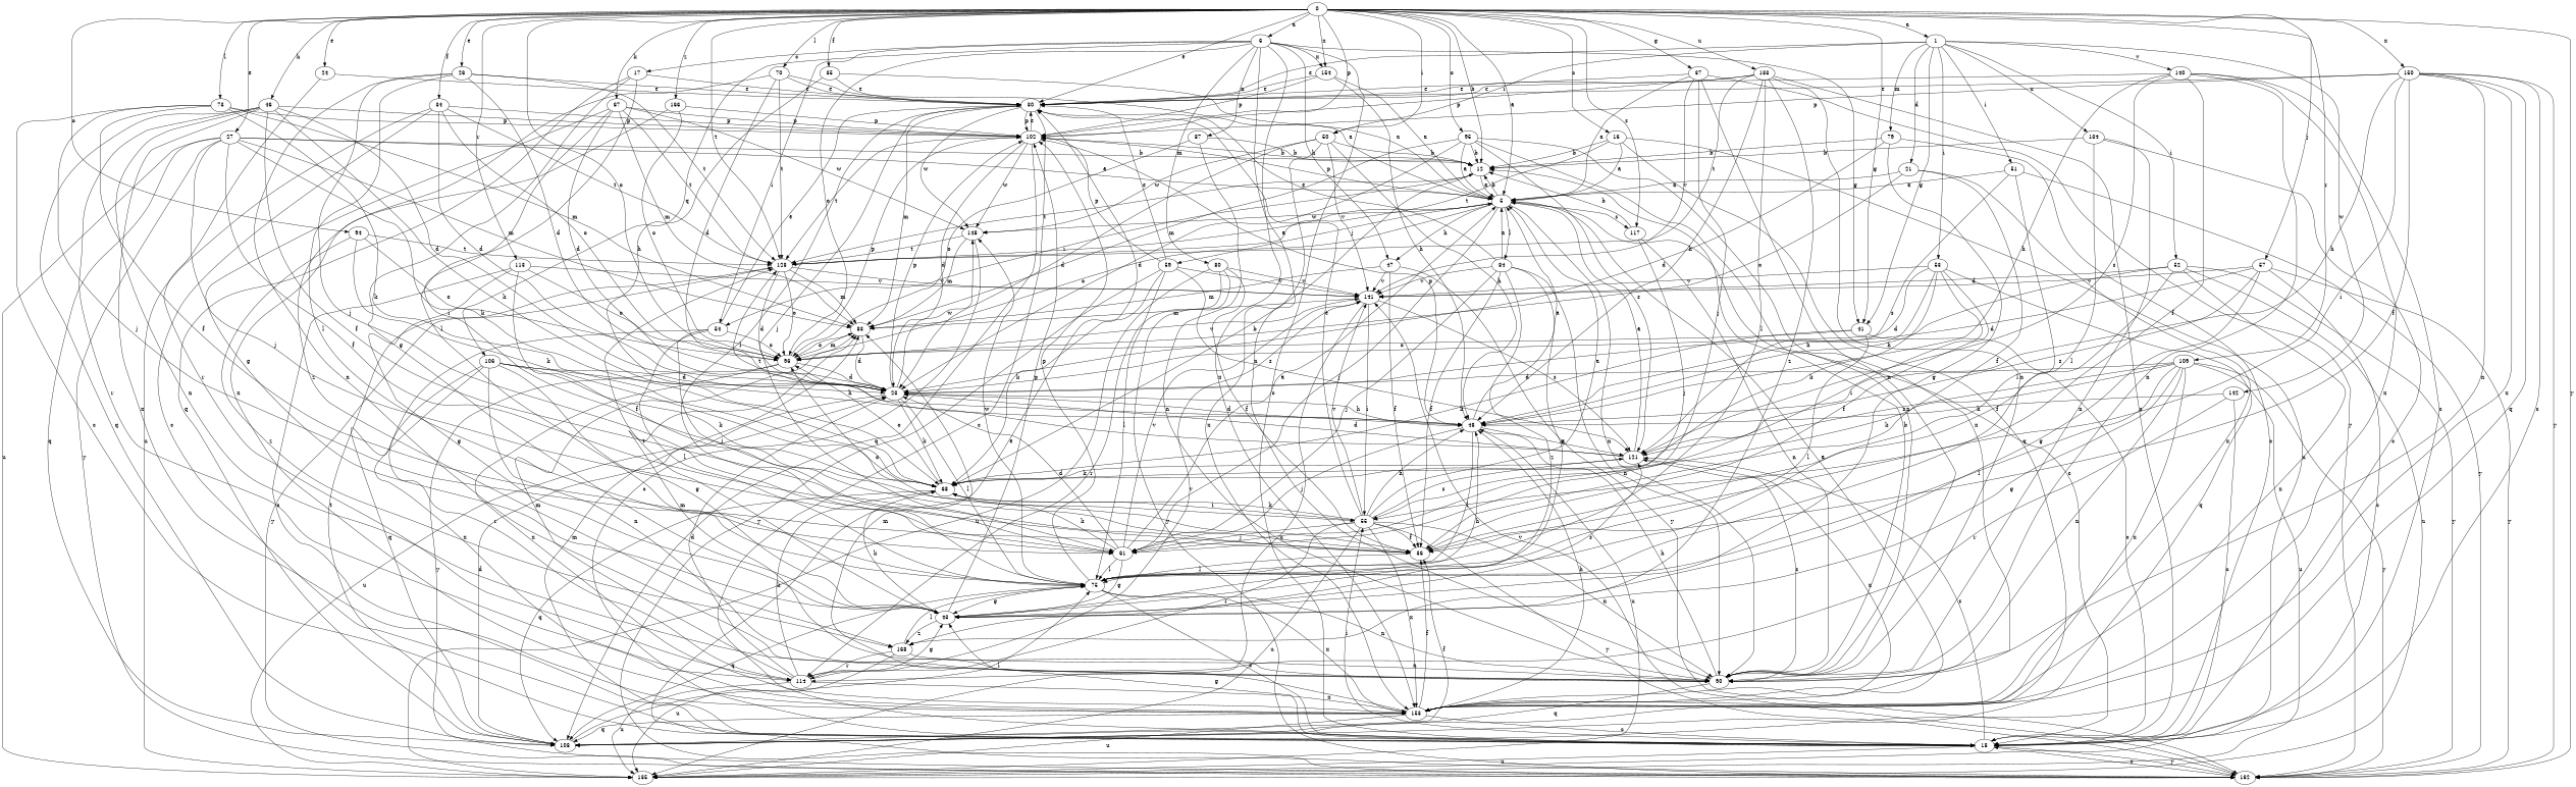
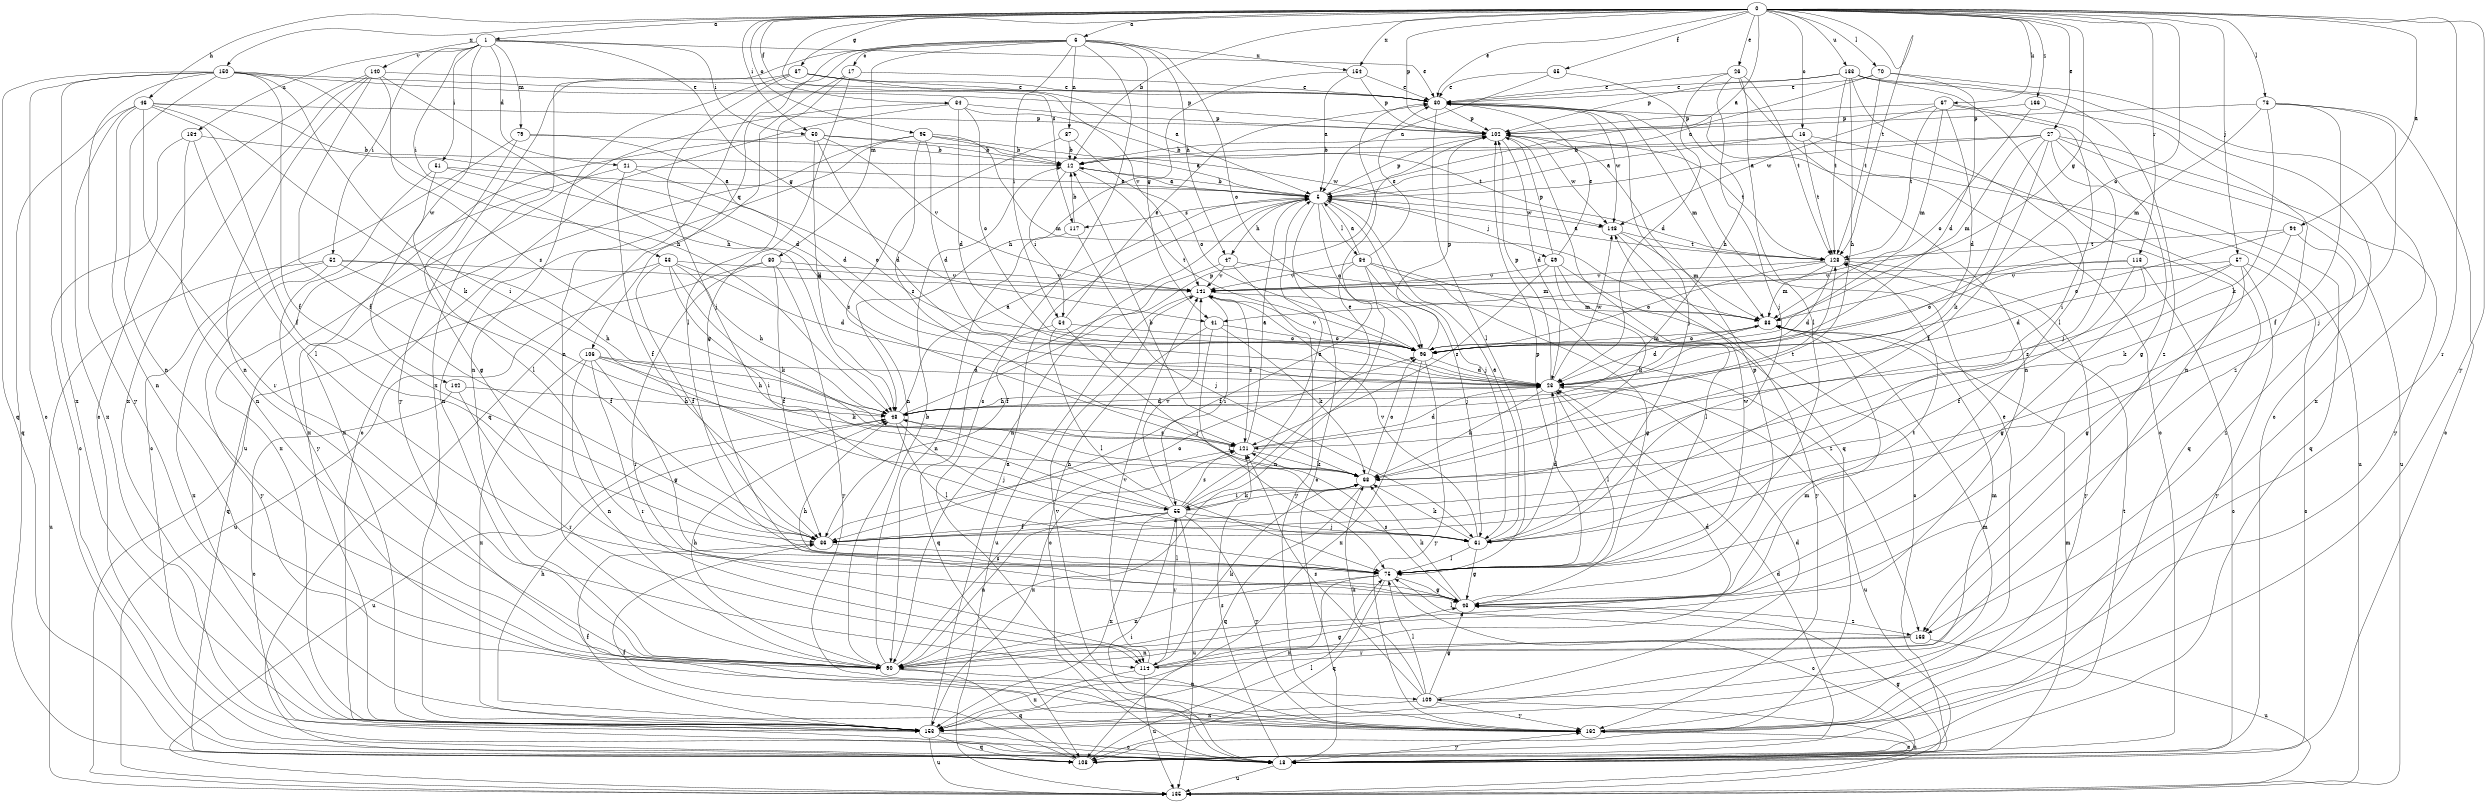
  strict digraph {
    0
    1
    n3 [label=6]
    5
    12
    16
-   24
    26
    27
    30
    34
    35
    37
    41
    46
    50
    57
    67
    70
    73
    94
    95
    96
    102
    109
    113
    117
    128
    133
    150
    154
    162
    166
    21
    51
    52
    53
    79
    134
    140
    142
    17
    18
    47
    54
    80
    87
    90
    106
    n50 [label=153]
    59
    61
    n53 [label=84]
    148
    108
    135
    114
    75
    23
    83
    36
    68
    48
    141
    43
    121
    55
    168
    0 -> 1 [label=a]
    0 -> n3 [label=a]
    0 -> 5 [label=a]
    0 -> 12 [label=b]
    0 -> 16 [label=c]
-   0 -> 24 [label=e]
    0 -> 26 [label=e]
    0 -> 27 [label=e]
    0 -> 30 [label=e]
    0 -> 34 [label=f]
    0 -> 35 [label=f]
    0 -> 37 [label=g]
    0 -> 41 [label=g]
    0 -> 46 [label=h]
    0 -> 50 [label=i]
    0 -> 57 [label=j]
    0 -> 67 [label=k]
    0 -> 70 [label=l]
    0 -> 73 [label=l]
-   0 -> 94 [label=o]
+   0 -> 94 [label=a]
    0 -> 95 [label=o]
    0 -> 96 [label=o]
    0 -> 102 [label=p]
    0 -> 109 [label=r]
    0 -> 113 [label=r]
    0 -> 117 [label=s]
    0 -> 128 [label=t]
    0 -> 133 [label=u]
    0 -> 150 [label=x]
    0 -> 154 [label=x]
    0 -> 162 [label=y]
    0 -> 166 [label=z]
    1 -> 30 [label=e]
    1 -> 41 [label=g]
    1 -> 50 [label=i]
    1 -> 21 [label=d]
    1 -> 51 [label=i]
    1 -> 52 [label=i]
    1 -> 53 [label=i]
    1 -> 79 [label=m]
    1 -> 134 [label=u]
    1 -> 140 [label=v]
    1 -> 142 [label=w]
    n3 -> 41 [label=g]
    n3 -> 96 [label=o]
    n3 -> 154 [label=x]
    n3 -> 17 [label=c]
    n3 -> 18 [label=c]
    n3 -> 47 [label=h]
    n3 -> 54 [label=i]
    n3 -> 80 [label=m]
    n3 -> 87 [label=n]
    n3 -> 90 [label=n]
    n3 -> 106 [label=q]
    n3 -> n50 [label=x]
    5 -> 12 [label=b]
    5 -> 96 [label=o]
    5 -> 102 [label=p]
    5 -> 117 [label=s]
    5 -> 18 [label=c]
    5 -> 47 [label=h]
    5 -> 90 [label=n]
    5 -> 59 [label=j]
    5 -> 61 [label=j]
    5 -> n53 [label=l]
    5 -> 148 [label=w]
    12 -> 5 [label=a]
-   12 -> 128 [label=t]
+   12 -> 96 [label=t]
    12 -> 54 [label=i]
    16 -> 5 [label=a]
    16 -> 12 [label=b]
    16 -> 128 [label=t]
    16 -> 108 [label=q]
    16 -> 135 [label=u]
-   24 -> 30 [label=e]
-   24 -> 114 [label=r]
    26 -> 30 [label=e]
    26 -> 128 [label=t]
    26 -> 90 [label=n]
    26 -> 61 [label=j]
    26 -> 75 [label=l]
    26 -> 23 [label=d]
    27 -> 5 [label=a]
    27 -> 12 [label=b]
    27 -> 162 [label=y]
    27 -> 61 [label=j]
    27 -> 108 [label=q]
    27 -> 135 [label=u]
    27 -> 83 [label=m]
    27 -> 36 [label=f]
    27 -> 68 [label=k]
    30 -> 102 [label=p]
    30 -> 18 [label=c]
    30 -> 61 [label=j]
    30 -> 148 [label=w]
    30 -> 75 [label=l]
    30 -> 83 [label=m]
    34 -> 96 [label=o]
    34 -> 102 [label=p]
    34 -> 128 [label=t]
    34 -> 18 [label=c]
    34 -> 135 [label=u]
    34 -> 23 [label=d]
    35 -> 5 [label=a]
    35 -> 30 [label=e]
    35 -> 48 [label=h]
    37 -> 5 [label=a]
    37 -> 30 [label=e]
    37 -> 162 [label=y]
    37 -> 90 [label=n]
    37 -> 61 [label=j]
    37 -> 141 [label=v]
    41 -> 96 [label=o]
    41 -> 18 [label=c]
    41 -> 75 [label=l]
    41 -> 68 [label=k]
    46 -> 102 [label=p]
    46 -> 90 [label=n]
    46 -> n50 [label=x]
    46 -> 108 [label=q]
    46 -> 114 [label=r]
    46 -> 23 [label=d]
    46 -> 36 [label=f]
    46 -> 68 [label=k]
    50 -> 12 [label=b]
    50 -> n50 [label=x]
    50 -> 148 [label=w]
    50 -> 23 [label=d]
    50 -> 48 [label=h]
    50 -> 141 [label=v]
    57 -> 162 [label=y]
    57 -> 18 [label=c]
    57 -> 23 [label=d]
    57 -> 141 [label=v]
    57 -> 43 [label=g]
    57 -> 121 [label=s]
    67 -> 102 [label=p]
    67 -> 128 [label=t]
    67 -> 148 [label=w]
    67 -> 23 [label=d]
    67 -> 83 [label=m]
    67 -> 43 [label=g]
    67 -> 55 [label=i]
    70 -> 5 [label=a]
    70 -> 30 [label=e]
    70 -> 128 [label=t]
    70 -> n50 [label=x]
    70 -> 23 [label=d]
    73 -> 102 [label=p]
    73 -> 18 [label=c]
    73 -> 61 [label=j]
    73 -> 83 [label=m]
    73 -> 36 [label=f]
    73 -> 68 [label=k]
    94 -> 96 [label=o]
    94 -> 128 [label=t]
    94 -> 68 [label=k]
    94 -> 168 [label=z]
    95 -> 5 [label=a]
    95 -> 12 [label=b]
    95 -> 90 [label=n]
    95 -> n50 [label=x]
    95 -> 23 [label=d]
    95 -> 83 [label=m]
    95 -> 121 [label=s]
    96 -> 102 [label=p]
    96 -> 162 [label=y]
    96 -> n50 [label=x]
    96 -> 23 [label=d]
    96 -> 83 [label=m]
    96 -> 141 [label=v]
    102 -> 12 [label=b]
-   102 -> 30 [label=e]
    102 -> 128 [label=t]
    102 -> 148 [label=w]
    102 -> 108 [label=q]
    102 -> 23 [label=d]
    109 -> 162 [label=y]
-   109 -> 90 [label=n]
+   90 -> 109 [label=n]
    109 -> n50 [label=x]
    109 -> 135 [label=u]
    109 -> 75 [label=l]
    109 -> 23 [label=d]
    109 -> 68 [label=k]
    109 -> 43 [label=g]
    109 -> 121 [label=s]
    113 -> 96 [label=o]
    113 -> 18 [label=c]
    113 -> 36 [label=f]
    113 -> 141 [label=v]
    113 -> 43 [label=g]
    117 -> 12 [label=b]
    117 -> 90 [label=n]
    117 -> 61 [label=j]
    128 -> 5 [label=a]
    128 -> 96 [label=o]
    128 -> 162 [label=y]
    128 -> 23 [label=d]
    128 -> 83 [label=m]
    128 -> 141 [label=v]
    133 -> 30 [label=e]
    133 -> 102 [label=p]
    133 -> 128 [label=t]
    133 -> 18 [label=c]
    133 -> 90 [label=n]
    133 -> 75 [label=l]
    133 -> 48 [label=h]
    133 -> 168 [label=z]
    150 -> 30 [label=e]
    150 -> 102 [label=p]
    150 -> 162 [label=y]
    150 -> 18 [label=c]
    150 -> 90 [label=n]
    150 -> n50 [label=x]
    150 -> 108 [label=q]
    150 -> 36 [label=f]
    150 -> 48 [label=h]
    150 -> 55 [label=i]
    154 -> 5 [label=a]
    154 -> 30 [label=e]
    154 -> 102 [label=p]
    154 -> 48 [label=h]
    162 -> 30 [label=e]
    162 -> 18 [label=c]
    162 -> 141 [label=v]
    166 -> 96 [label=o]
    166 -> 102 [label=p]
    166 -> 168 [label=z]
    21 -> 5 [label=a]
    21 -> 96 [label=o]
    21 -> n50 [label=x]
    21 -> 36 [label=f]
    51 -> 5 [label=a]
    51 -> 162 [label=y]
    51 -> 75 [label=l]
    51 -> 121 [label=s]
    52 -> 162 [label=y]
    52 -> n50 [label=x]
    52 -> 135 [label=u]
    52 -> 36 [label=f]
    52 -> 48 [label=h]
    52 -> 141 [label=d]
    53 -> 108 [label=q]
    53 -> 23 [label=d]
    53 -> 36 [label=f]
    53 -> 68 [label=k]
    53 -> 48 [label=h]
    53 -> 141 [label=v]
    53 -> 55 [label=i]
    79 -> 12 [label=b]
    79 -> 18 [label=c]
    79 -> 23 [label=d]
    79 -> 43 [label=g]
    134 -> 12 [label=b]
    134 -> 18 [label=c]
    134 -> 90 [label=n]
    134 -> 75 [label=l]
    140 -> 30 [label=e]
    140 -> 18 [label=c]
    140 -> 90 [label=n]
    140 -> n50 [label=x]
    140 -> 36 [label=f]
    140 -> 48 [label=h]
    140 -> 121 [label=s]
    142 -> 18 [label=c]
    142 -> 114 [label=r]
    142 -> 48 [label=h]
    17 -> 30 [label=e]
    17 -> 108 [label=q]
    17 -> 75 [label=l]
    17 -> 43 [label=g]
    18 -> 162 [label=y]
    18 -> 135 [label=u]
    18 -> 83 [label=m]
    18 -> 43 [label=g]
    18 -> 121 [label=s]
    18 -> 55 [label=i]
    47 -> 162 [label=y]
    47 -> 83 [label=m]
    47 -> 36 [label=f]
    47 -> 141 [label=v]
    54 -> 30 [label=e]
    54 -> 96 [label=o]
    54 -> 61 [label=j]
    54 -> 108 [label=q]
    54 -> 75 [label=l]
    80 -> 162 [label=y]
    80 -> 135 [label=u]
    80 -> 114 [label=r]
    80 -> 36 [label=f]
    80 -> 141 [label=v]
    87 -> 12 [label=b]
    87 -> 96 [label=o]
    87 -> 90 [label=n]
    90 -> 12 [label=b]
    90 -> 108 [label=q]
    90 -> 83 [label=m]
    90 -> 48 [label=h]
    90 -> 121 [label=s]
    106 -> 90 [label=n]
    106 -> n50 [label=x]
    106 -> 114 [label=r]
    106 -> 23 [label=d]
    106 -> 68 [label=k]
    106 -> 48 [label=h]
    106 -> 43 [label=g]
    n50 -> 5 [label=a]
    n50 -> 18 [label=c]
    n50 -> 108 [label=q]
    n50 -> 135 [label=u]
    n50 -> 83 [label=m]
    n50 -> 36 [label=f]
    n50 -> 48 [label=h]
    59 -> 30 [label=e]
    59 -> 102 [label=p]
    59 -> 162 [label=y]
    59 -> 75 [label=l]
    59 -> 68 [label=k]
    59 -> 141 [label=v]
    59 -> 121 [label=s]
    61 -> 5 [label=a]
    61 -> 75 [label=l]
    61 -> 23 [label=d]
    61 -> 68 [label=k]
    61 -> 141 [label=v]
    61 -> 43 [label=g]
    n53 -> 5 [label=a]
    n53 -> 30 [label=e]
    n53 -> 90 [label=n]
    n53 -> 61 [label=j]
    n53 -> 36 [label=f]
    n53 -> 141 [label=v]
    n53 -> 43 [label=g]
    n53 -> 168 [label=z]
    148 -> 128 [label=t]
    148 -> 18 [label=c]
    148 -> 83 [label=m]
    108 -> 128 [label=t]
    108 -> 75 [label=l]
    108 -> 23 [label=d]
    108 -> 36 [label=f]
    114 -> n50 [label=x]
    114 -> 135 [label=u]
    114 -> 23 [label=d]
    114 -> 83 [label=m]
    114 -> 68 [label=k]
    114 -> 141 [label=v]
    114 -> 43 [label=g]
    75 -> 102 [label=p]
    75 -> 18 [label=c]
    75 -> 90 [label=n]
    75 -> n50 [label=x]
    75 -> 148 [label=w]
    75 -> 108 [label=q]
    75 -> 43 [label=g]
    23 -> 102 [label=p]
    23 -> 148 [label=w]
    23 -> 135 [label=u]
    23 -> 75 [label=l]
    23 -> 68 [label=k]
    23 -> 48 [label=h]
    83 -> 96 [label=o]
    83 -> 23 [label=d]
    36 -> 96 [label=o]
    36 -> 75 [label=l]
    68 -> 12 [label=b]
    68 -> 96 [label=o]
    68 -> 108 [label=q]
    68 -> 55 [label=i]
    48 -> 5 [label=a]
    48 -> 102 [label=p]
    48 -> 61 [label=j]
    48 -> 135 [label=u]
    48 -> 75 [label=l]
    48 -> 23 [label=d]
    48 -> 121 [label=s]
    141 -> 135 [label=u]
    141 -> 83 [label=m]
    141 -> 121 [label=s]
    141 -> 55 [label=i]
    43 -> 102 [label=p]
    43 -> 128 [label=t]
    43 -> 68 [label=k]
    43 -> 48 [label=h]
    43 -> 121 [label=s]
    43 -> 168 [label=z]
    121 -> 5 [label=a]
    121 -> 128 [label=t]
    121 -> n50 [label=x]
    121 -> 23 [label=d]
    121 -> 68 [label=k]
    55 -> 5 [label=a]
    55 -> 30 [label=e]
    55 -> 162 [label=y]
    55 -> 90 [label=n]
    55 -> n50 [label=x]
    55 -> 61 [label=j]
    55 -> 135 [label=u]
    55 -> 114 [label=r]
    55 -> 36 [label=f]
    55 -> 68 [label=k]
    55 -> 48 [label=h]
    55 -> 141 [label=v]
    55 -> 121 [label=s]
    168 -> 90 [label=n]
    168 -> 135 [label=u]
    168 -> 114 [label=r]
    168 -> 75 [label=l]
  }
